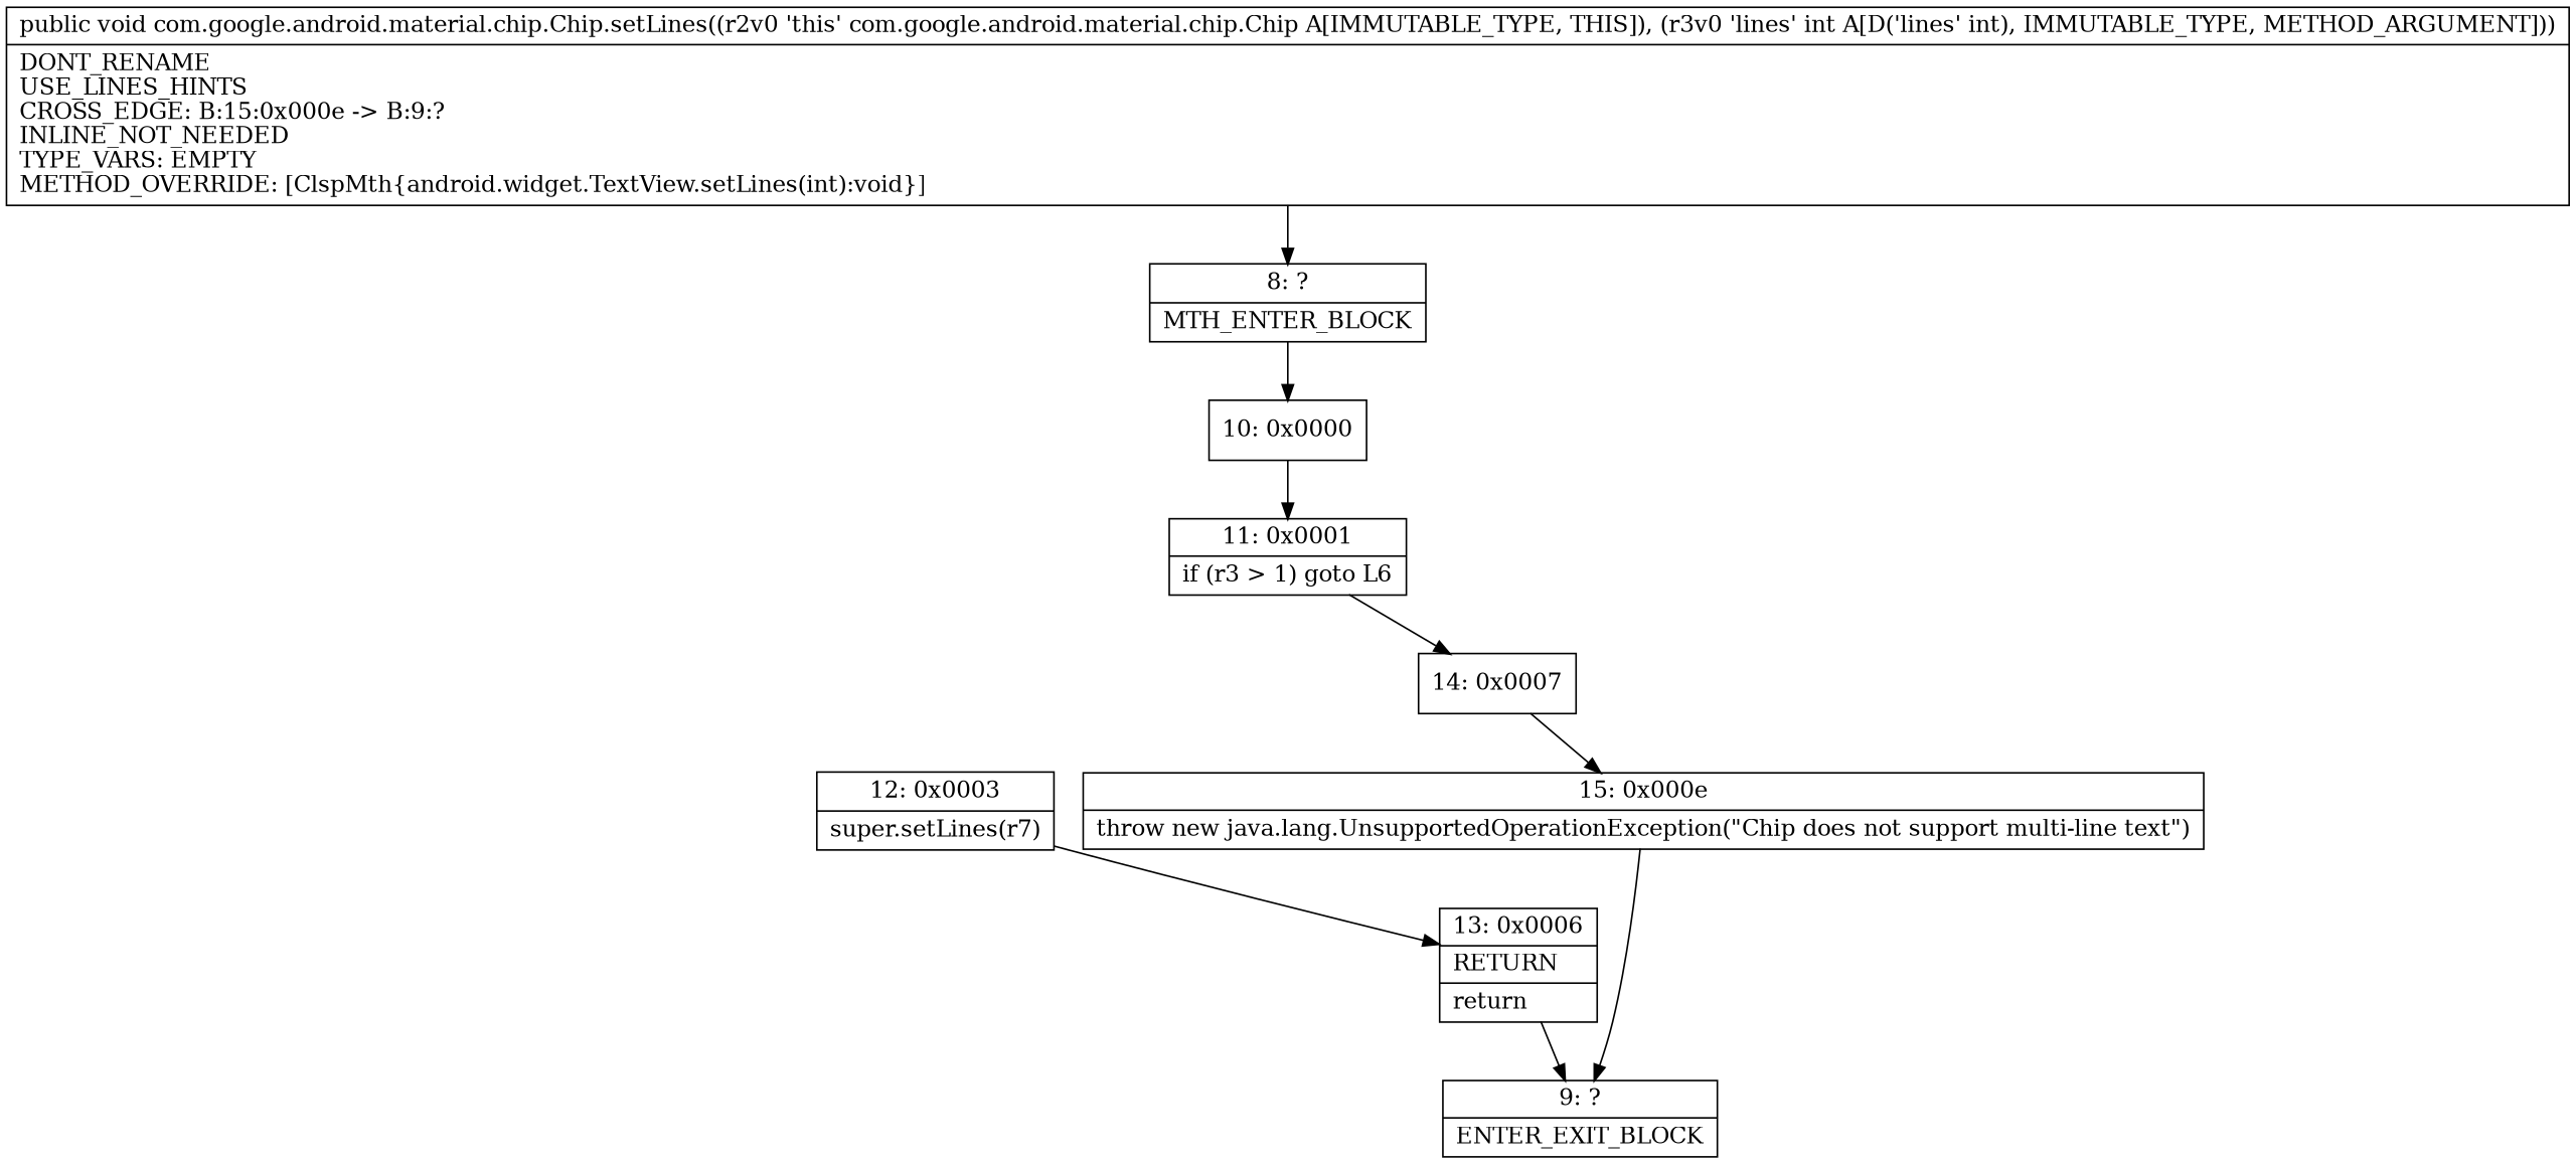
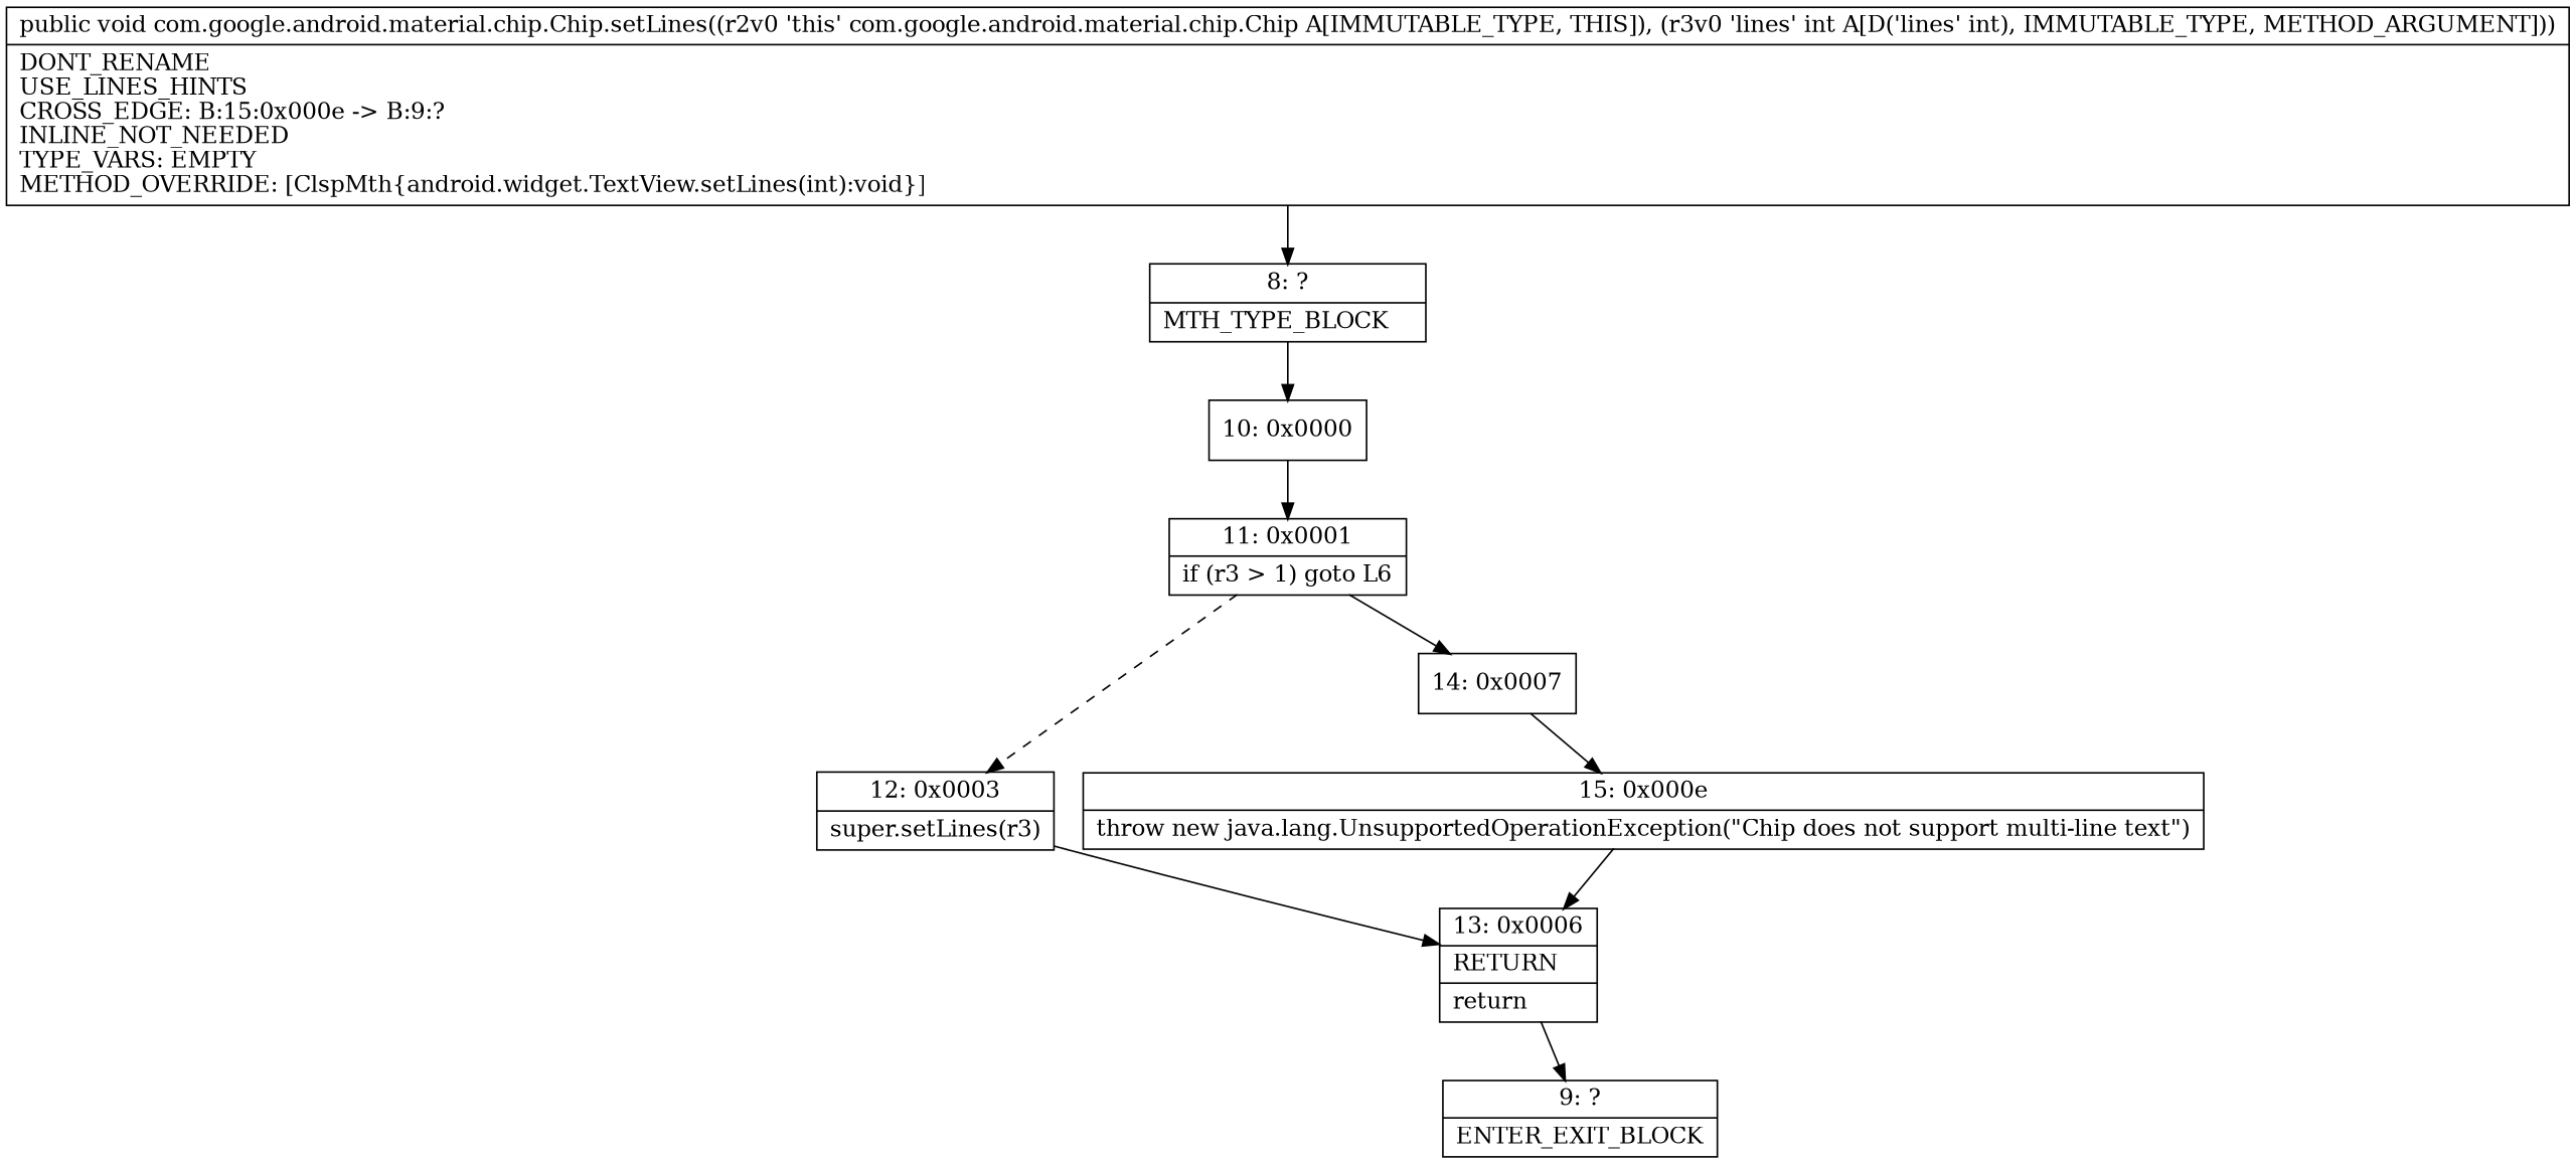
  digraph {
    node [shape=record]
-   n1 [label="{8\:\ ?|MTH_ENTER_BLOCK\l}"]
+   n1 [label="{8\:\ ?|MTH_TYPE_BLOCK\l}"]
    n2 [label="{10\:\ 0x0000}"]
    n3 [label="{11\:\ 0x0001|if (r3 \> 1) goto L6\l}"]
-   n4 [label="{12\:\ 0x0003|super.setLines(r7)\l}"]
+   n4 [label="{12\:\ 0x0003|super.setLines(r3)\l}"]
    n5 [label="{14\:\ 0x0007}"]
    n6 [label="{13\:\ 0x0006|RETURN\l|return\l}"]
    n7 [label="{15\:\ 0x000e|throw new java.lang.UnsupportedOperationException(\"Chip does not support multi\-line text\")\l}"]
    n8 [label="{9\:\ ?|ENTER_EXIT_BLOCK\l}"]
    n9 [label="{public void com.google.android.material.chip.Chip.setLines((r2v0 'this' com.google.android.material.chip.Chip A[IMMUTABLE_TYPE, THIS]), (r3v0 'lines' int A[D('lines' int), IMMUTABLE_TYPE, METHOD_ARGUMENT]))  | DONT_RENAME\lUSE_LINES_HINTS\lCROSS_EDGE: B:15:0x000e \-\> B:9:?\lINLINE_NOT_NEEDED\lTYPE_VARS: EMPTY\lMETHOD_OVERRIDE: [ClspMth\{android.widget.TextView.setLines(int):void\}]\l}"]
    n1 -> n2
    n2 -> n3
+   n3 -> n4 [style=dashed]
    n3 -> n5
    n4 -> n6
    n5 -> n7
    n6 -> n8
-   n7 -> n8
+   n7 -> n6
    n9 -> n1
  }
